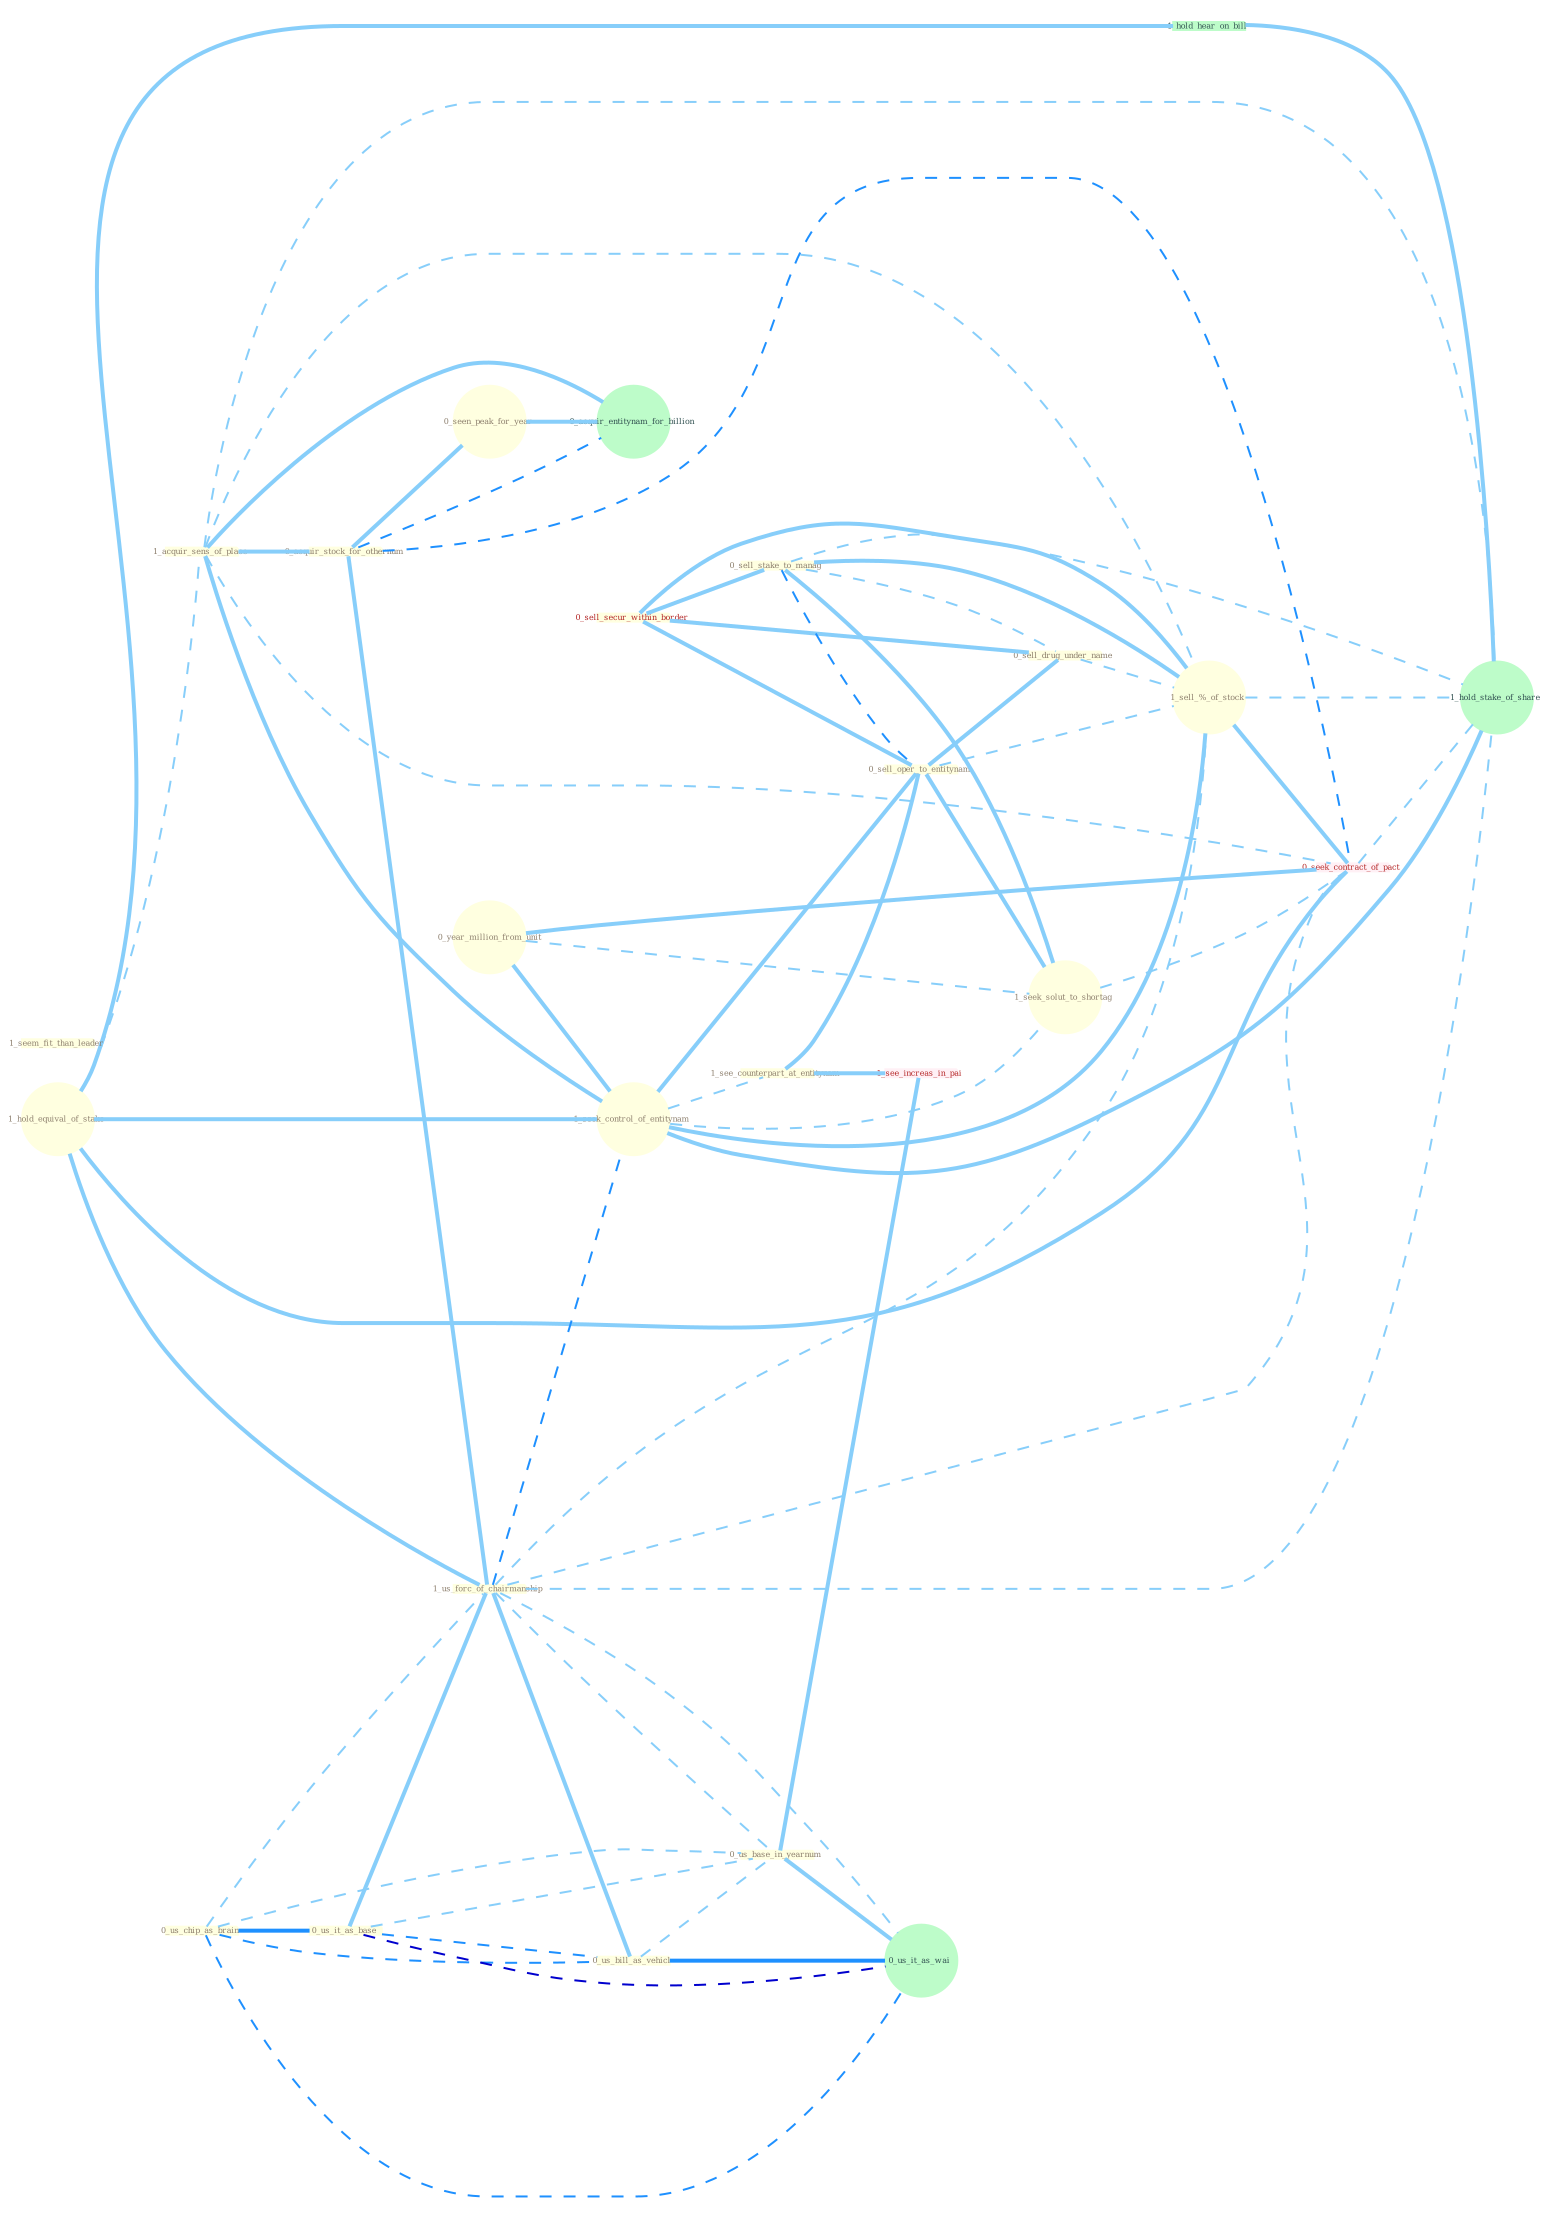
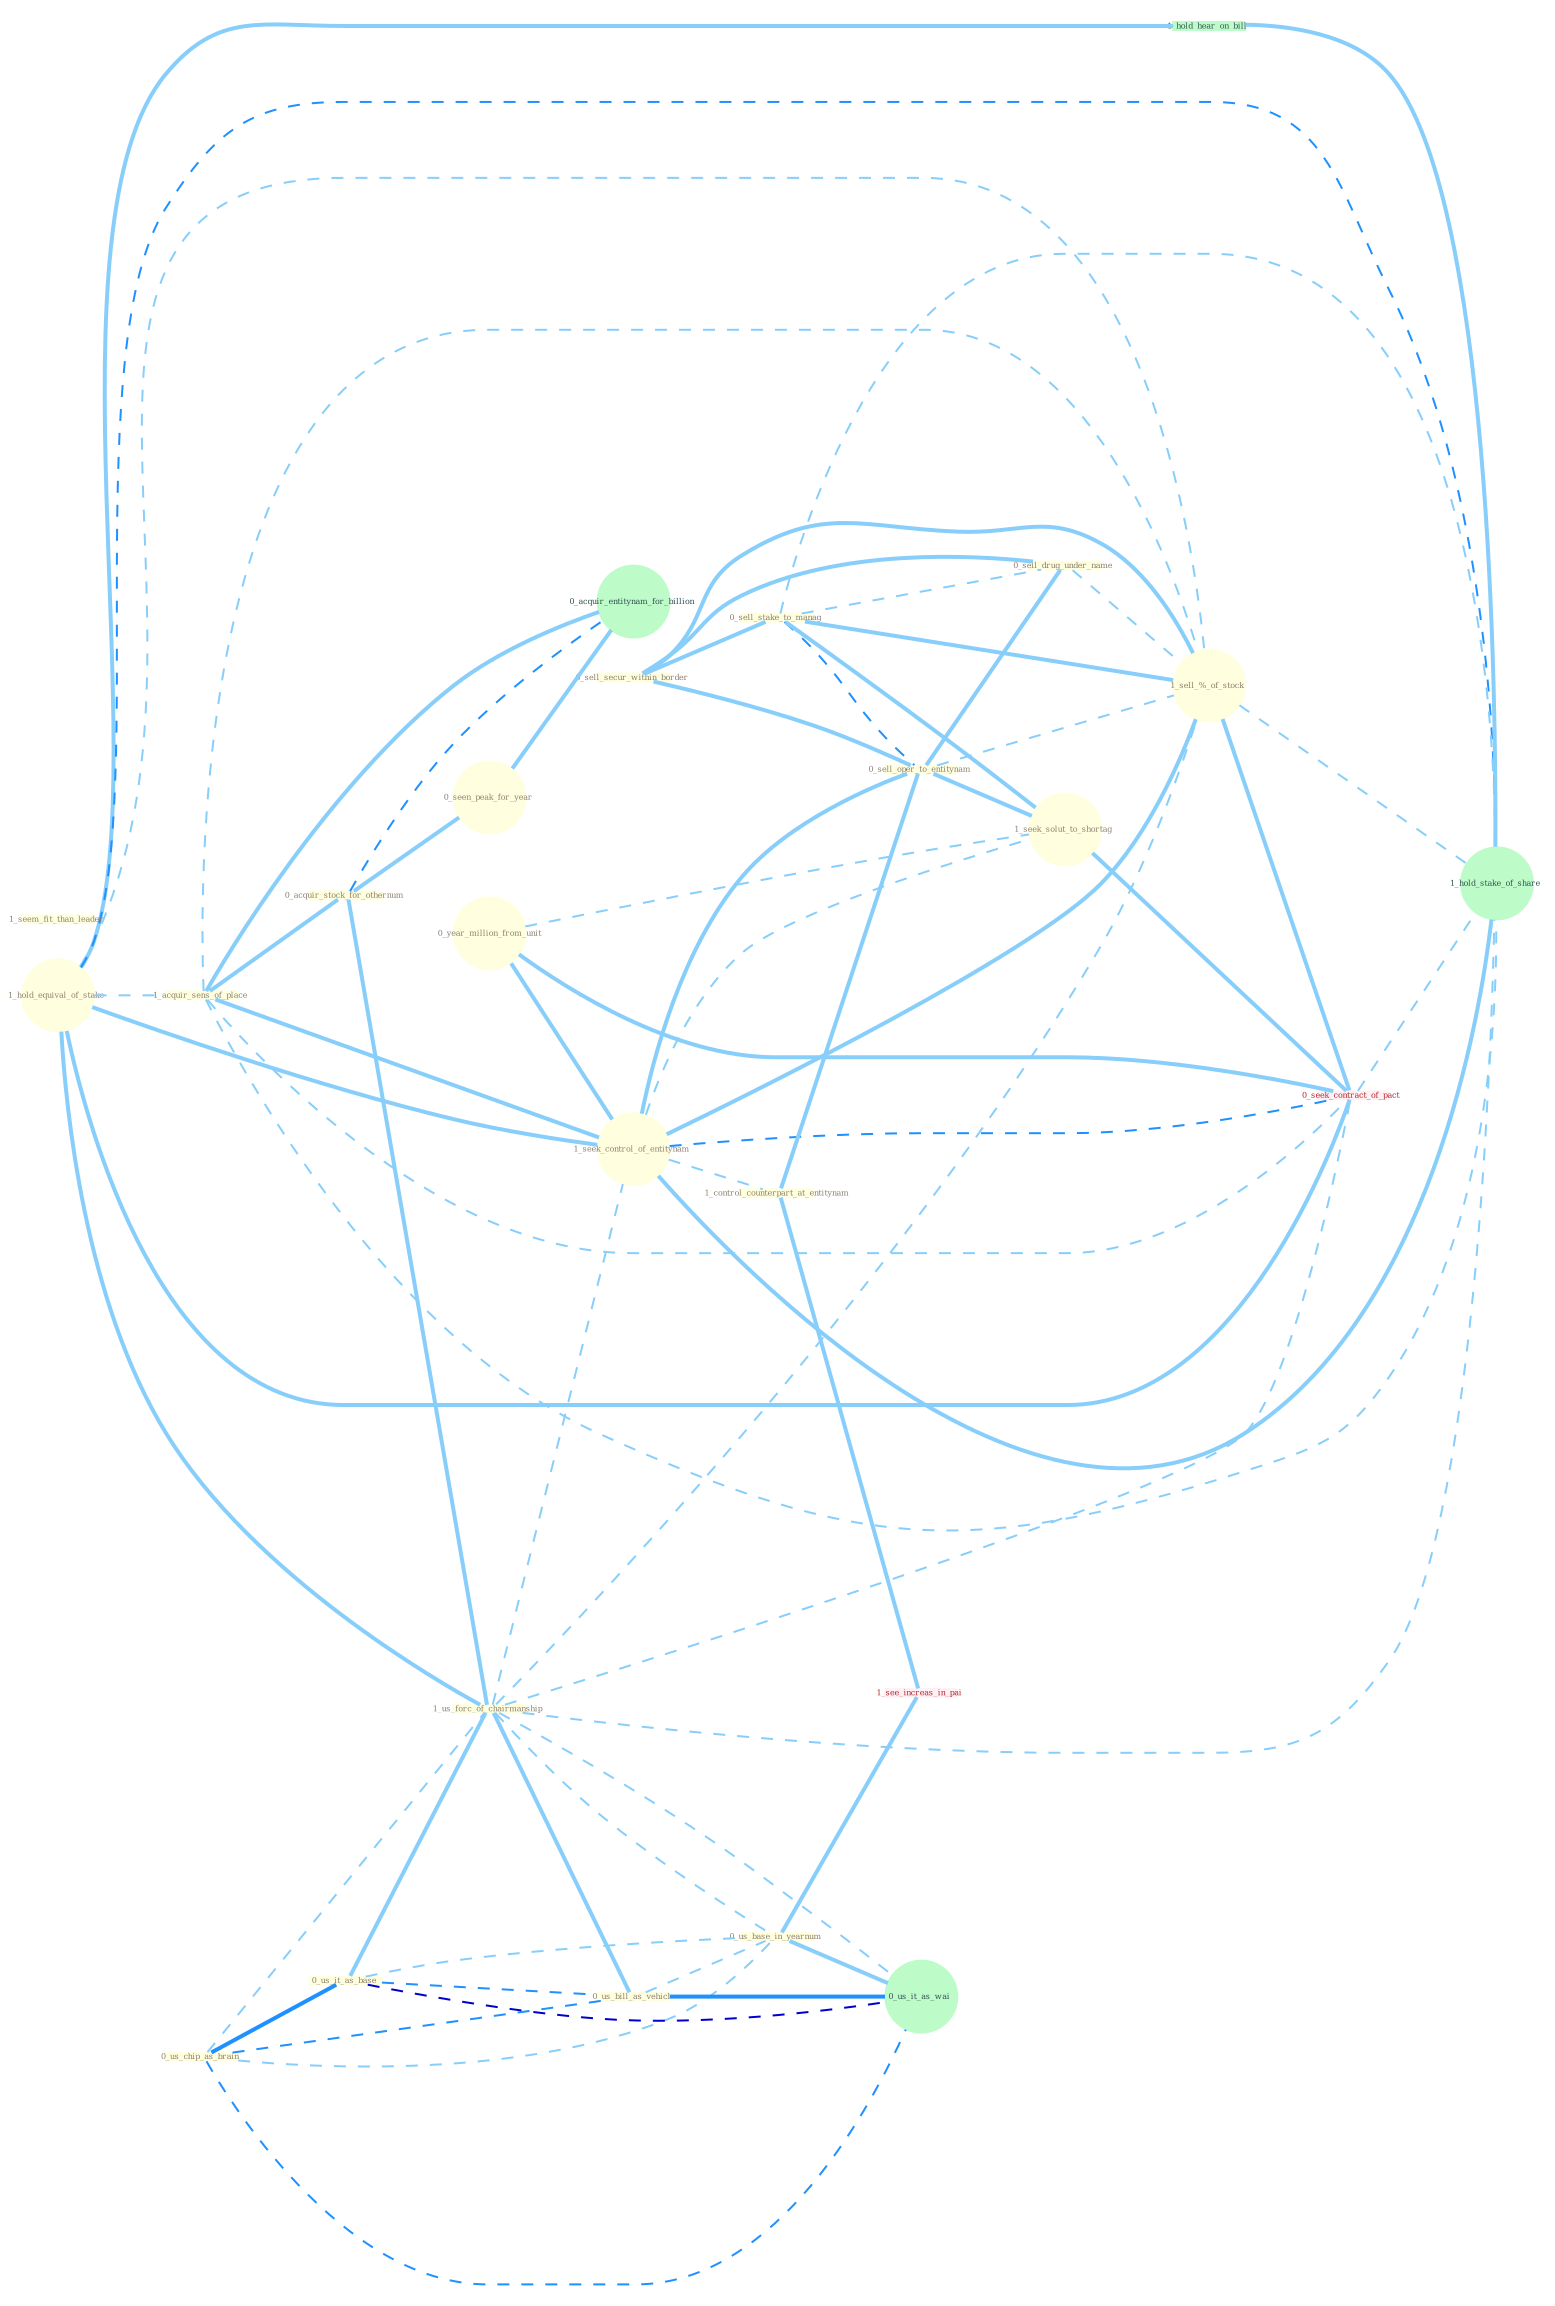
  graph {
    rankdir=LR
    node [color="#ffffe0" fixedsize=true fontcolor="#8b7d6b" fontsize=4 shape=note style=filled]
    edge [color="#87cefa" style=bold w=1]
-   "0_sell_secur_within_border " [fontcolor="#b22222" height=.06 width=.5]
+   "0_sell_secur_within_border " [height=.06 width=.5]
    "1_hold_equival_of_stake " [height=.06 shape=circle width=.5]
    "0_us_chip_as_brain " [height=.06 width=.5]
    "1_acquir_sens_of_place " [height=.06 width=.5]
    "0_sell_stake_to_manag " [height=.06 width=.5]
    "0_us_it_as_base " [height=.06 width=.5]
    "1_seem_fit_than_leader " [height=.06 width=.5]
    "0_acquir_stock_for_othernum " [height=.06 width=.5]
    n9 [height=.06 label="0_year_million_from_unit" shape=circle width=.5]
    "1_us_forc_of_chairmanship " [height=.06 width=.5]
    "1_seek_control_of_entitynam " [height=.06 shape=circle width=.5]
-   "1_see_counterpart_at_entitynam " [height=.06 width=.5]
+   "1_see_counterpart_at_entitynam " [height=.06 width=.5 label="1_control_counterpart_at_entitynam"]
    "0_sell_oper_to_entitynam " [height=.06 width=.5]
    "0_sell_drug_under_name " [height=.06 width=.5]
    "0_seen_peak_for_year " [height=.06 shape=circle width=.5]
    "0_us_bill_as_vehicl " [height=.06 width=.5]
    "0_us_base_in_yearnum " [height=.06 width=.5]
    "1_seek_solut_to_shortag " [height=.06 shape=circle width=.5]
    "1_sell_%_of_stock " [height=.06 shape=circle width=.5]
    "0_seek_contract_of_pact " [color="#fff0f5" fontcolor="#b22222" height=.06 width=.5]
    "1_see_increas_in_pai " [color="#fff0f5" fontcolor="#b22222" height=.06 width=.5]
    "1_hold_hear_on_bill " [color="#BDFCC9" fontcolor="#2f4f4f" height=.06 width=.5]
    "1_hold_stake_of_share " [color="#BDFCC9" fontcolor="#2f4f4f" height=.06 shape=circle width=.5]
    "0_us_it_as_wai " [color="#BDFCC9" fontcolor="#2f4f4f" height=.06 shape=circle width=.5]
    "0_acquir_entitynam_for_billion " [color="#BDFCC9" fontcolor="#2f4f4f" height=.06 shape=circle width=.5]
    subgraph sub_1 {
      "0_sell_secur_within_border "
      "1_hold_equival_of_stake "
      "0_us_chip_as_brain "
      "1_acquir_sens_of_place "
      "0_sell_stake_to_manag "
      "0_us_it_as_base "
      "1_seem_fit_than_leader "
      "0_acquir_stock_for_othernum "
      n9
      "1_us_forc_of_chairmanship "
      "1_seek_control_of_entitynam "
      "1_see_counterpart_at_entitynam "
      "0_sell_oper_to_entitynam "
      "0_sell_drug_under_name "
      "0_seen_peak_for_year "
      "0_us_bill_as_vehicl "
      "0_us_base_in_yearnum "
      "1_seek_solut_to_shortag "
      "1_sell_%_of_stock "
    }
    subgraph sub_2 {
      "0_seek_contract_of_pact "
      "1_see_increas_in_pai "
    }
    "0_sell_secur_within_border " -- "0_sell_stake_to_manag "
    "0_sell_secur_within_border " -- "0_sell_oper_to_entitynam "
    "0_sell_secur_within_border " -- "0_sell_drug_under_name "
    "0_sell_secur_within_border " -- "1_sell_%_of_stock "
    "1_hold_equival_of_stake " -- "1_acquir_sens_of_place " [style=dashed]
    "1_hold_equival_of_stake " -- "1_us_forc_of_chairmanship "
    "1_hold_equival_of_stake " -- "1_seek_control_of_entitynam "
+   "1_hold_equival_of_stake " -- "1_sell_%_of_stock " [style=dashed]
    "1_hold_equival_of_stake " -- "0_seek_contract_of_pact "
    "1_hold_equival_of_stake " -- "1_hold_hear_on_bill "
+   "1_hold_equival_of_stake " -- "1_hold_stake_of_share " [color="#1e90ff" style=dashed w=2]
    "0_us_chip_as_brain " -- "0_us_it_as_base " [color="#1e90ff" w=2]
    "0_us_chip_as_brain " -- "1_us_forc_of_chairmanship " [style=dashed]
    "0_us_chip_as_brain " -- "0_us_bill_as_vehicl " [color="#1e90ff" style=dashed w=2]
    "0_us_chip_as_brain " -- "0_us_base_in_yearnum " [style=dashed]
    "0_us_chip_as_brain " -- "0_us_it_as_wai " [color="#1e90ff" style=dashed w=2]
    "1_acquir_sens_of_place " -- "0_acquir_stock_for_othernum "
    "1_acquir_sens_of_place " -- "1_seek_control_of_entitynam "
    "1_acquir_sens_of_place " -- "1_sell_%_of_stock " [style=dashed]
    "1_acquir_sens_of_place " -- "0_seek_contract_of_pact " [style=dashed]
    "1_acquir_sens_of_place " -- "1_hold_stake_of_share " [style=dashed]
    "1_acquir_sens_of_place " -- "0_acquir_entitynam_for_billion "
    "0_sell_stake_to_manag " -- "0_sell_oper_to_entitynam " [color="#1e90ff" style=dashed w=2]
    "0_sell_stake_to_manag " -- "0_sell_drug_under_name " [style=dashed]
    "0_sell_stake_to_manag " -- "1_seek_solut_to_shortag "
    "0_sell_stake_to_manag " -- "1_sell_%_of_stock "
    "0_sell_stake_to_manag " -- "1_hold_stake_of_share " [style=dashed]
    "0_us_it_as_base " -- "1_us_forc_of_chairmanship "
    "0_us_it_as_base " -- "0_us_bill_as_vehicl " [color="#1e90ff" style=dashed w=2]
    "0_us_it_as_base " -- "0_us_base_in_yearnum " [style=dashed]
    "0_us_it_as_base " -- "0_us_it_as_wai " [color="#0000cd" style=dashed w=3]
    "0_acquir_stock_for_othernum " -- "1_us_forc_of_chairmanship "
    "0_acquir_stock_for_othernum " -- "0_seen_peak_for_year "
    "0_acquir_stock_for_othernum " -- "0_acquir_entitynam_for_billion " [color="#1e90ff" style=dashed w=2]
    n9 -- "1_seek_control_of_entitynam "
    n9 -- "1_seek_solut_to_shortag " [style=dashed]
    n9 -- "0_seek_contract_of_pact "
-   "1_us_forc_of_chairmanship " -- "1_seek_control_of_entitynam " [color="#1e90ff" style=dashed]
+   "1_us_forc_of_chairmanship " -- "1_seek_control_of_entitynam " [style=dashed]
    "1_us_forc_of_chairmanship " -- "0_us_bill_as_vehicl "
    "1_us_forc_of_chairmanship " -- "0_us_base_in_yearnum " [style=dashed]
    "1_us_forc_of_chairmanship " -- "1_sell_%_of_stock " [style=dashed]
    "1_us_forc_of_chairmanship " -- "0_seek_contract_of_pact " [style=dashed]
    "1_us_forc_of_chairmanship " -- "1_hold_stake_of_share " [style=dashed]
    "1_us_forc_of_chairmanship " -- "0_us_it_as_wai " [style=dashed]
    "1_seek_control_of_entitynam " -- "1_see_counterpart_at_entitynam " [style=dashed]
    "1_seek_control_of_entitynam " -- "0_sell_oper_to_entitynam "
    "1_seek_control_of_entitynam " -- "1_seek_solut_to_shortag " [style=dashed]
    "1_seek_control_of_entitynam " -- "1_sell_%_of_stock "
-   "0_acquir_stock_for_othernum " -- "0_seek_contract_of_pact " [color="#1e90ff" style=dashed w=2]
+   "1_seek_control_of_entitynam " -- "0_seek_contract_of_pact " [color="#1e90ff" style=dashed w=2]
    "1_seek_control_of_entitynam " -- "1_hold_stake_of_share "
    "1_see_counterpart_at_entitynam " -- "0_sell_oper_to_entitynam "
    "1_see_counterpart_at_entitynam " -- "1_see_increas_in_pai "
    "0_sell_oper_to_entitynam " -- "0_sell_drug_under_name "
    "0_sell_oper_to_entitynam " -- "1_seek_solut_to_shortag "
    "0_sell_oper_to_entitynam " -- "1_sell_%_of_stock " [style=dashed]
    "0_sell_drug_under_name " -- "1_sell_%_of_stock " [style=dashed]
    "0_seen_peak_for_year " -- "0_acquir_entitynam_for_billion "
    "0_us_bill_as_vehicl " -- "0_us_base_in_yearnum " [style=dashed]
    "0_us_bill_as_vehicl " -- "0_us_it_as_wai " [color="#1e90ff" w=2]
    "0_us_base_in_yearnum " -- "1_see_increas_in_pai "
    "0_us_base_in_yearnum " -- "0_us_it_as_wai "
-   "1_seek_solut_to_shortag " -- "0_seek_contract_of_pact " [style=dashed]
+   "1_seek_solut_to_shortag " -- "0_seek_contract_of_pact "
    "1_sell_%_of_stock " -- "0_seek_contract_of_pact "
    "1_sell_%_of_stock " -- "1_hold_stake_of_share " [style=dashed]
    "0_seek_contract_of_pact " -- "1_hold_stake_of_share " [style=dashed]
    "1_hold_hear_on_bill " -- "1_hold_stake_of_share "
  }
